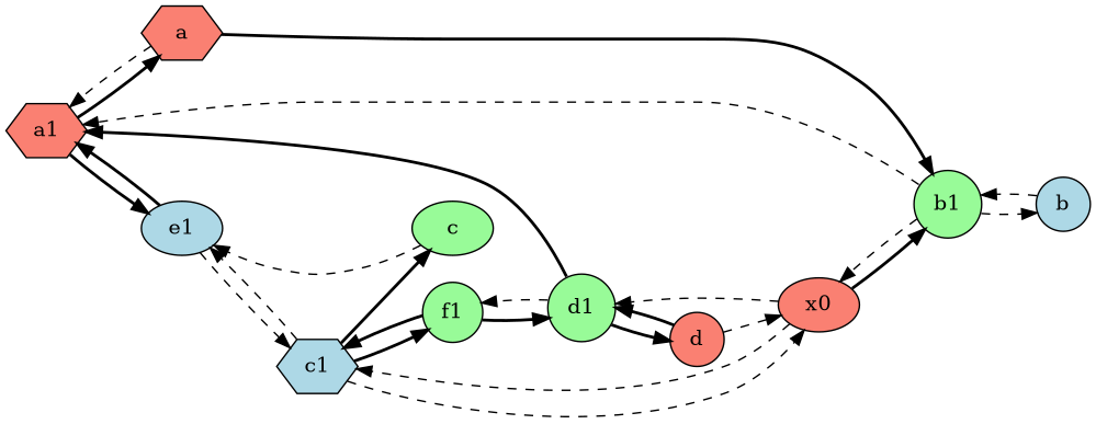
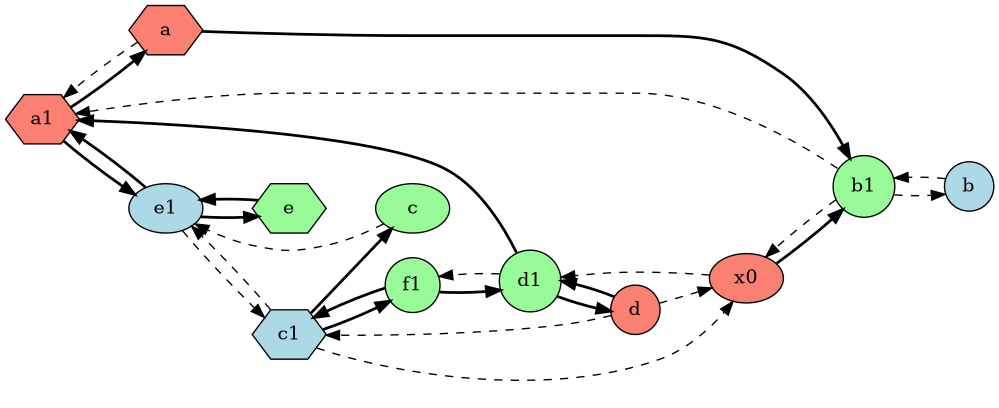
  digraph {
    rankdir=LR
    node [fillcolor=palegreen shape=circle style=filled]
    edge [style=bold]
    a1 [fillcolor=salmon shape=hexagon]
    e1 [fillcolor=lightblue shape=ellipse]
    a [fillcolor=salmon shape=hexagon]
    c1 [fillcolor=lightblue shape=hexagon]
+   e [shape=hexagon]
    b1
    x0 [fillcolor=salmon shape=ellipse]
    b [fillcolor=lightblue]
    c [shape=ellipse]
    f1
    d1
    d [fillcolor=salmon]
    a1 -> e1
    a1 -> a
    e1 -> a1
    e1 -> c1 [style=dashed]
+   e1 -> e
    a -> a1 [style=dashed]
    a -> b1
    c1 -> e1 [style=dashed]
    c1 -> x0 [style=dashed]
    c1 -> c
    c1 -> f1
+   e -> e1
    b1 -> a1 [style=dashed]
    b1 -> x0 [style=dashed]
    b1 -> b [style=dashed]
-   x0 -> c1 [style=dashed]
+   d -> c1 [style=dashed]
    x0 -> b1
    x0 -> d1 [style=dashed]
    b -> b1 [style=dashed]
    c -> e1 [style=dashed]
    f1 -> c1
    f1 -> d1
    d1 -> a1
    d1 -> f1 [style=dashed]
    d1 -> d
    d -> x0 [style=dashed]
    d -> d1
  }
